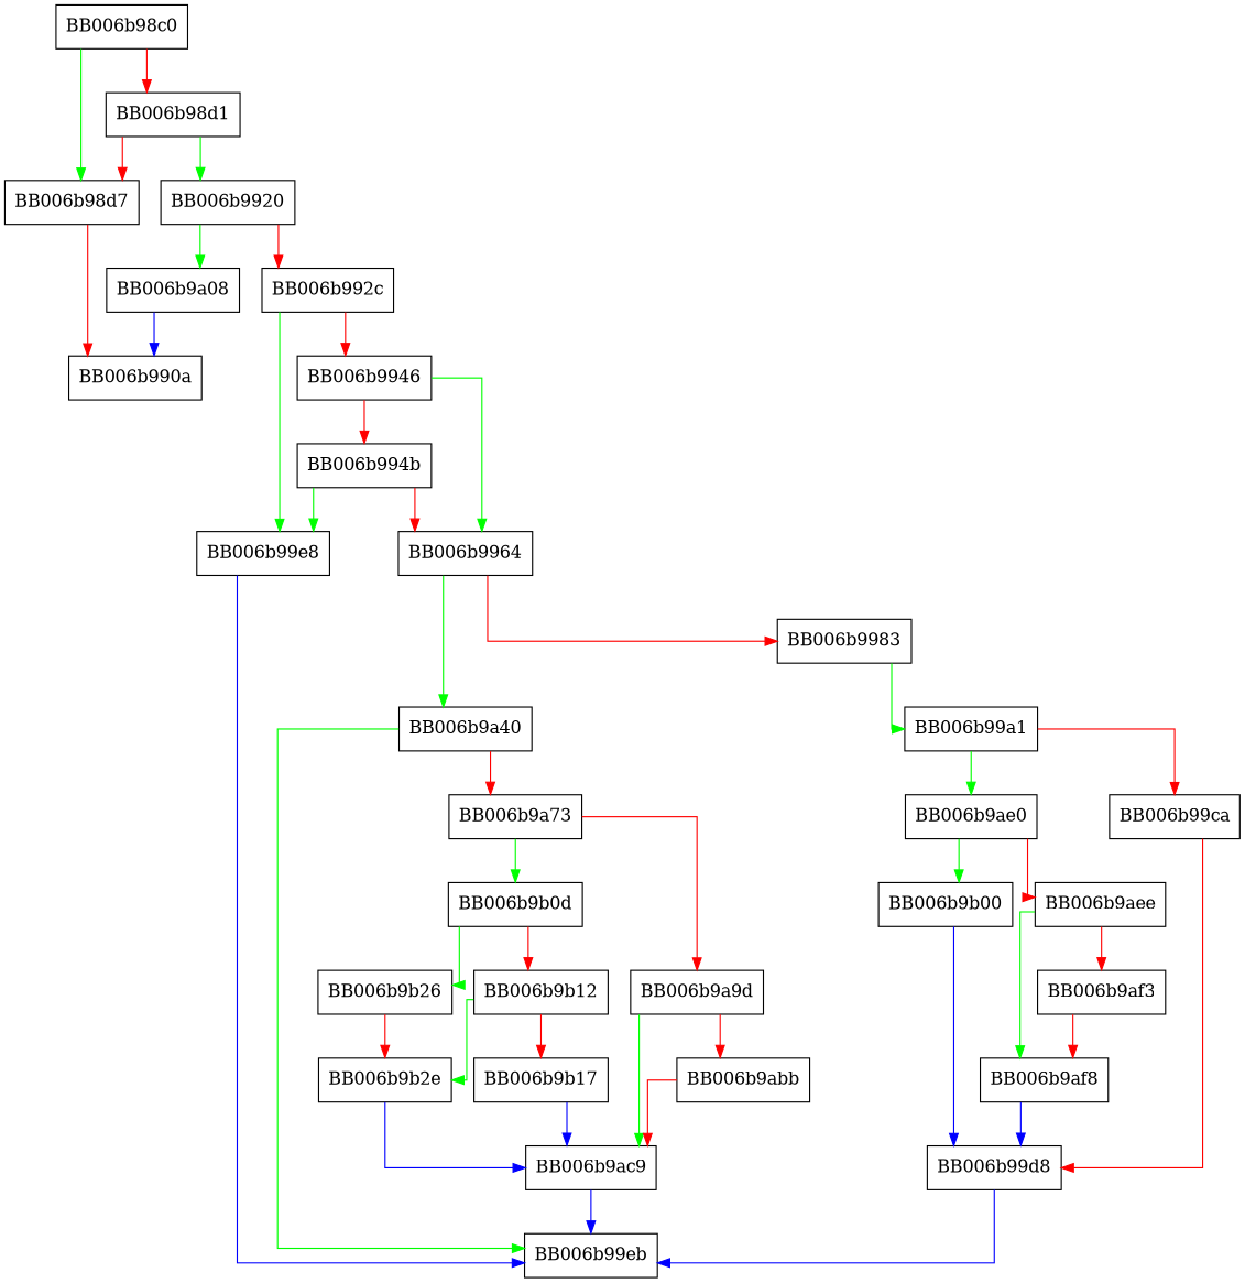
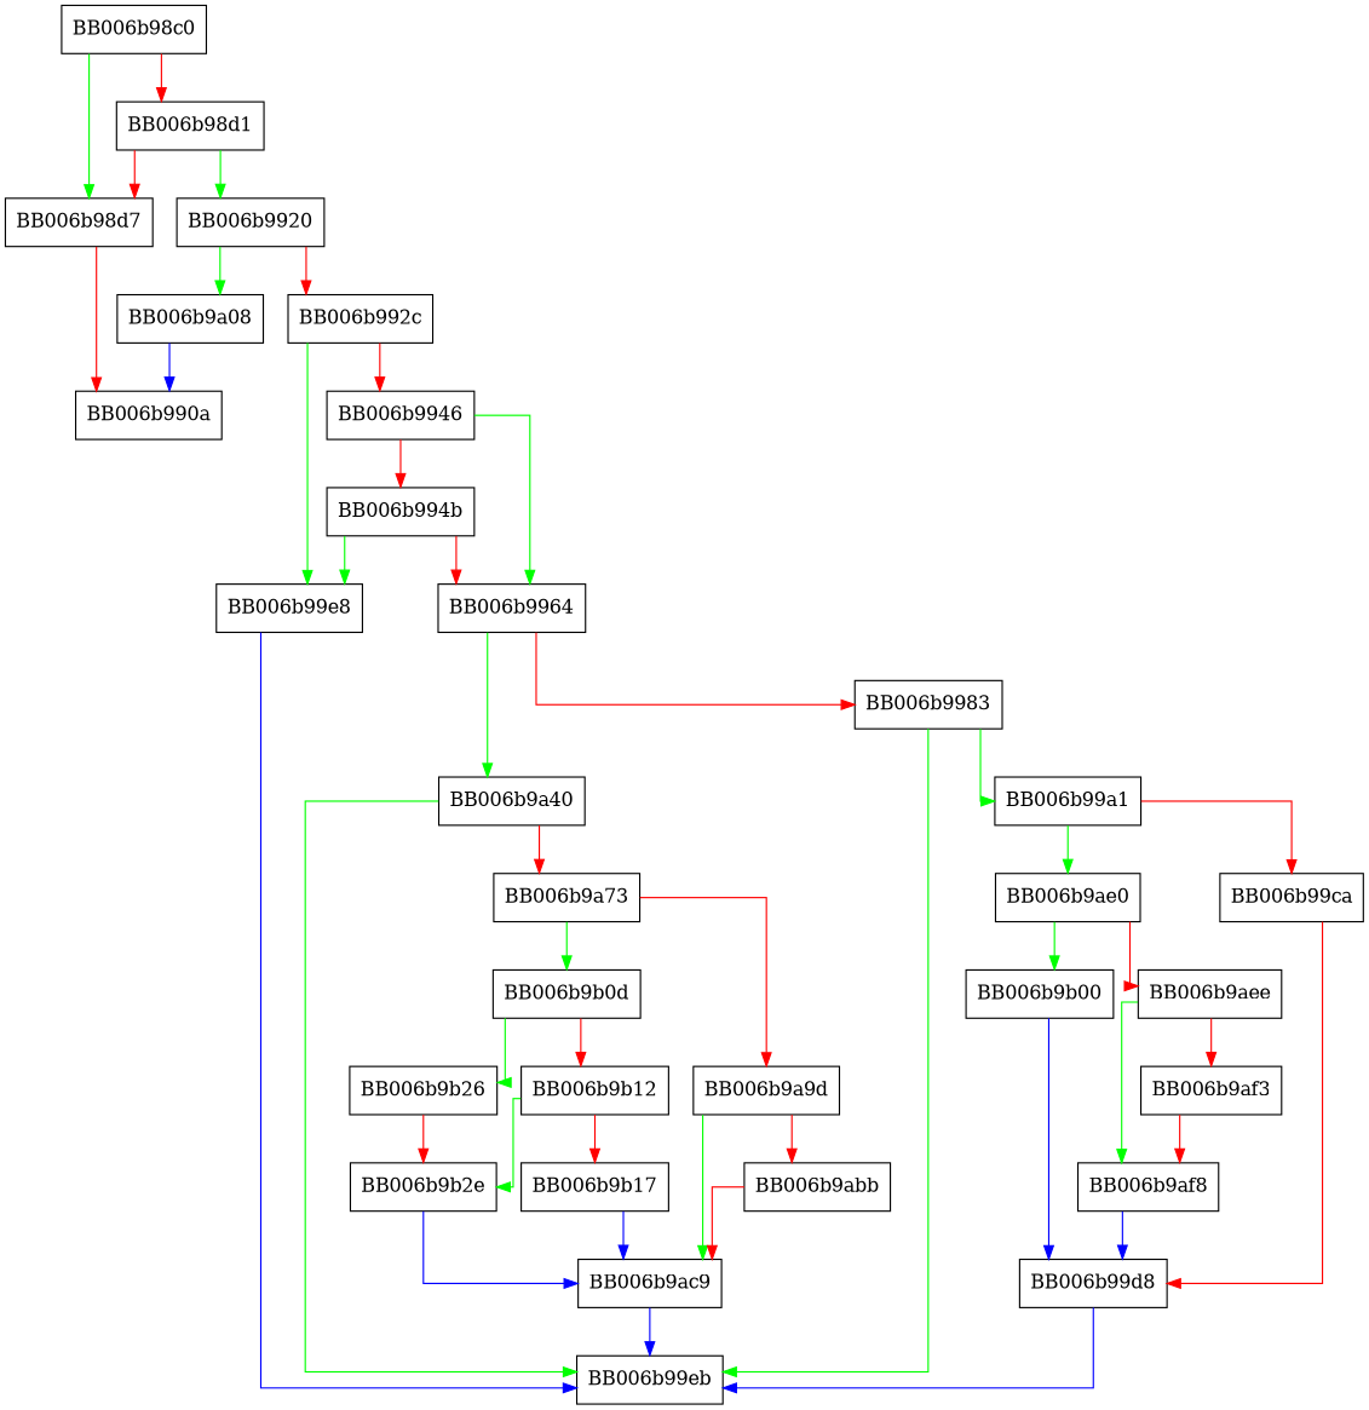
  digraph {
    splines=ortho
    node [shape=box]
    edge [color=red]
    BB006b98c0
    BB006b98d7
    BB006b98d1
    BB006b990a
    BB006b9920
    BB006b9a08
    BB006b992c
    BB006b99e8
    BB006b9946
    BB006b99eb
    BB006b9964
    BB006b994b
    BB006b9a40
    BB006b9983
    BB006b9a73
    BB006b99a1
    BB006b9b0d
    BB006b9a9d
    BB006b9ae0
    BB006b99ca
    BB006b9b00
    BB006b9aee
    BB006b99d8
    BB006b9af8
    BB006b9af3
    BB006b9b26
    BB006b9b12
    BB006b9ac9
    BB006b9abb
    BB006b9b2e
    BB006b9b17
    BB006b98c0 -> BB006b98d7 [color=green]
    BB006b98c0 -> BB006b98d1
    BB006b98d7 -> BB006b990a
    BB006b98d1 -> BB006b98d7
    BB006b98d1 -> BB006b9920 [color=green]
    BB006b9920 -> BB006b9a08 [color=green]
    BB006b9920 -> BB006b992c
    BB006b9a08 -> BB006b990a [color=blue]
    BB006b992c -> BB006b99e8 [color=green]
    BB006b992c -> BB006b9946
    BB006b99e8 -> BB006b99eb [color=blue]
    BB006b9946 -> BB006b9964 [color=green]
    BB006b9946 -> BB006b994b
    BB006b9964 -> BB006b9a40 [color=green]
    BB006b9964 -> BB006b9983
    BB006b994b -> BB006b99e8 [color=green]
    BB006b994b -> BB006b9964
    BB006b9a40 -> BB006b99eb [color=green]
    BB006b9a40 -> BB006b9a73
+   BB006b9983 -> BB006b99eb [color=green]
    BB006b9983 -> BB006b99a1 [color=green]
    BB006b9a73 -> BB006b9b0d [color=green]
    BB006b9a73 -> BB006b9a9d
    BB006b99a1 -> BB006b9ae0 [color=green]
    BB006b99a1 -> BB006b99ca
    BB006b9b0d -> BB006b9b26 [color=green]
    BB006b9b0d -> BB006b9b12
    BB006b9a9d -> BB006b9ac9 [color=green]
    BB006b9a9d -> BB006b9abb
    BB006b9ae0 -> BB006b9b00 [color=green]
    BB006b9ae0 -> BB006b9aee
    BB006b99ca -> BB006b99d8
    BB006b9b00 -> BB006b99d8 [color=blue]
    BB006b9aee -> BB006b9af8 [color=green]
    BB006b9aee -> BB006b9af3
    BB006b99d8 -> BB006b99eb [color=blue]
    BB006b9af8 -> BB006b99d8 [color=blue]
    BB006b9af3 -> BB006b9af8
    BB006b9b26 -> BB006b9b2e
    BB006b9b12 -> BB006b9b2e [color=green]
    BB006b9b12 -> BB006b9b17
    BB006b9ac9 -> BB006b99eb [color=blue]
    BB006b9abb -> BB006b9ac9
    BB006b9b2e -> BB006b9ac9 [color=blue]
    BB006b9b17 -> BB006b9ac9 [color=blue]
  }
